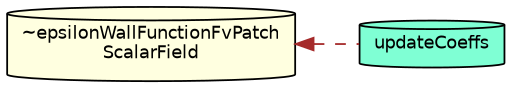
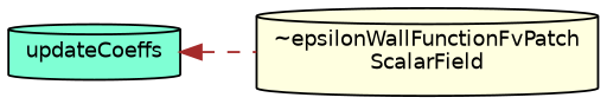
  digraph {
    rankdir=LR
    node [color=black fontname=Helvetica fontsize=10 shape=cylinder style=filled]
    n1 [fillcolor=aquamarine fontcolor=black height=0.2 label=updateCoeffs width=0.4]
    n2 [height=0.2 label="~epsilonWallFunctionFvPatch\lScalarField" width=0.4 fillcolor=lightyellow]
-   n2 -> n1 [color=brown dir=back fontname=Helvetica fontsize=10 labelfontname=Helvetica labelfontsize=10 style=dashed]
+   n1 -> n2 [color=brown dir=back fontname=Helvetica fontsize=10 labelfontname=Helvetica labelfontsize=10 style=dashed]
  }
